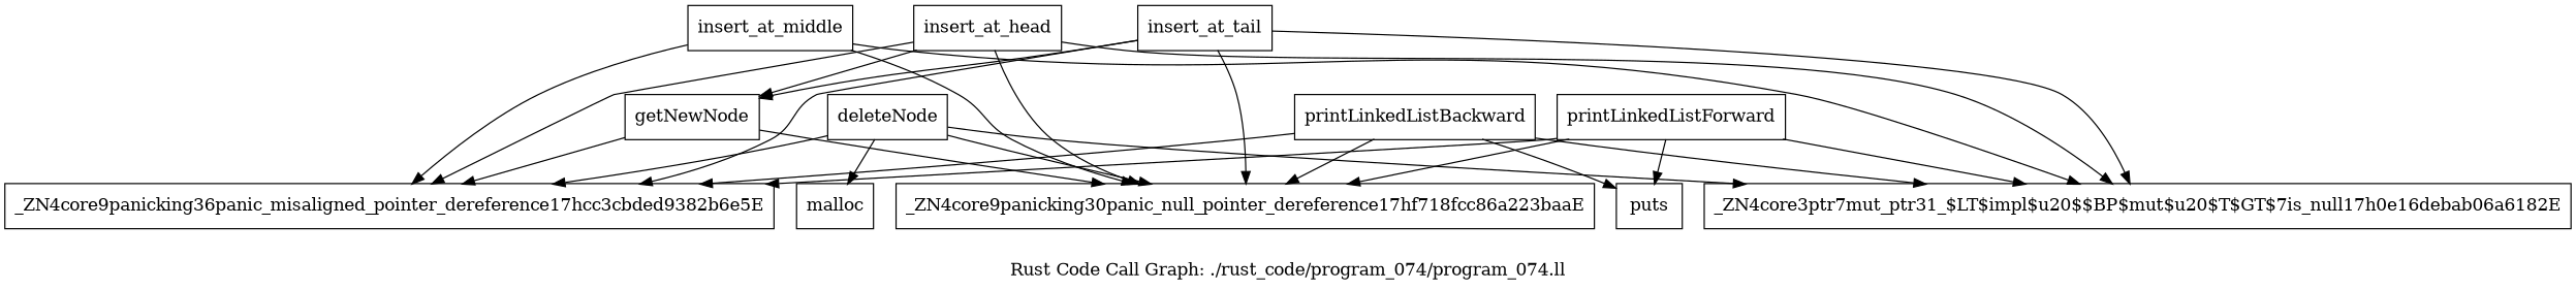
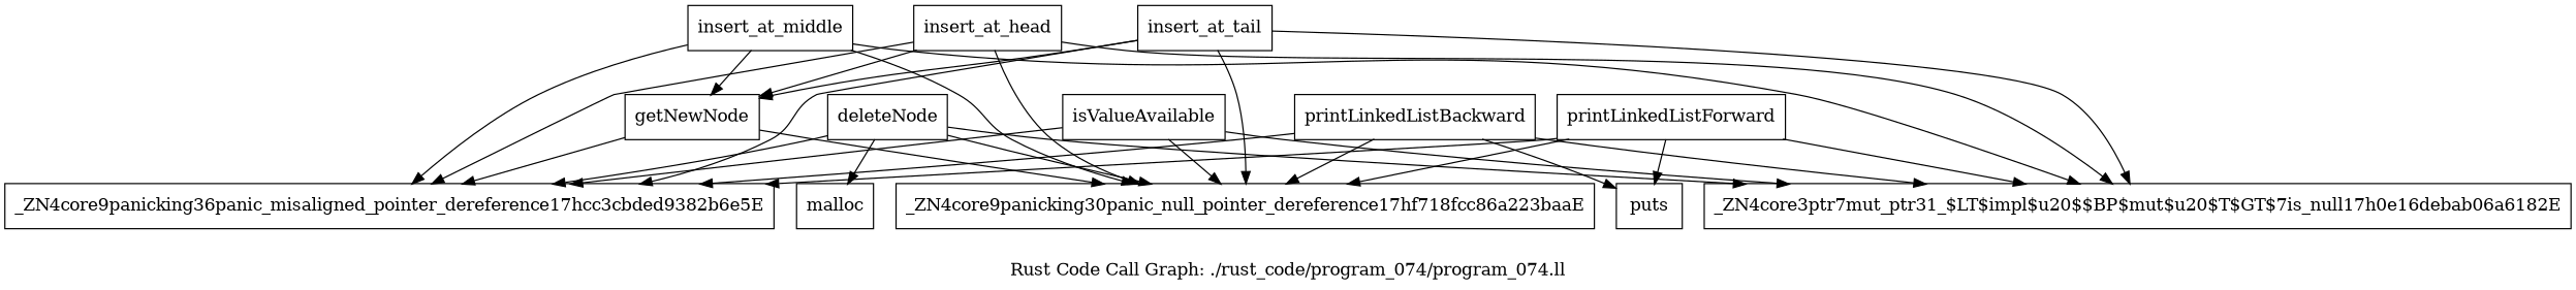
  digraph {
    label="Rust Code Call Graph: ./rust_code/program_074/program_074.ll"
    node [shape=record]
    n1 [label="{_ZN4core3ptr7mut_ptr31_$LT$impl$u20$$BP$mut$u20$T$GT$7is_null17h0e16debab06a6182E}"]
    n2 [label="{getNewNode}"]
    n3 [label="{_ZN4core9panicking36panic_misaligned_pointer_dereference17hcc3cbded9382b6e5E}"]
    n4 [label="{_ZN4core9panicking30panic_null_pointer_dereference17hf718fcc86a223baaE}"]
    n5 [label="{malloc}"]
    n6 [label="{insert_at_head}"]
    n7 [label="{insert_at_tail}"]
    n8 [label="{insert_at_middle}"]
    n9 [label="{deleteNode}"]
    n10 [label="{puts}"]
    n11 [label="{printLinkedListForward}"]
    n12 [label="{printLinkedListBackward}"]
+   n13 [label="{isValueAvailable}"]
    n2 -> n3
    n2 -> n4
    n6 -> n1
    n6 -> n2
    n6 -> n3
    n6 -> n4
    n7 -> n1
    n7 -> n2
    n7 -> n3
    n7 -> n4
    n8 -> n1
+   n8 -> n2
    n8 -> n3
    n8 -> n4
    n9 -> n1
    n9 -> n3
    n9 -> n4
    n9 -> n5
    n11 -> n1
    n11 -> n3
    n11 -> n4
    n11 -> n10
    n12 -> n1
    n12 -> n3
    n12 -> n4
    n12 -> n10
+   n13 -> n1
+   n13 -> n3
+   n13 -> n4
  }
